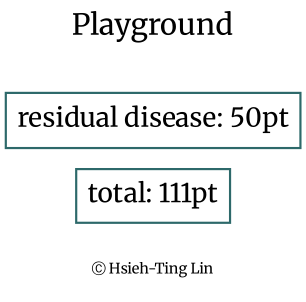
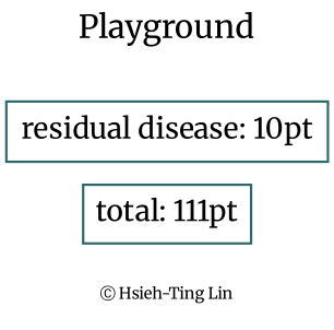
  digraph {
    compound=true
    fontname=Merriweather
    fontsize="20pt"
    label=Playground
    labelloc=t
    nodesep=0.2
    rankdir=LR
    ranksep=0.5
    node [color="#2d696a" fontname=Merriweather fontsize="18pt" shape=record penwidth=1.5]
    n1 [fontsize="10pt" label="Ⓒ Hsieh-Ting Lin" shape=none penwidth=""]
    n2 [label="total: 111pt"]
-   n3 [label="residual disease: 50pt"]
+   n3 [label="residual disease: 10pt"]
  }
